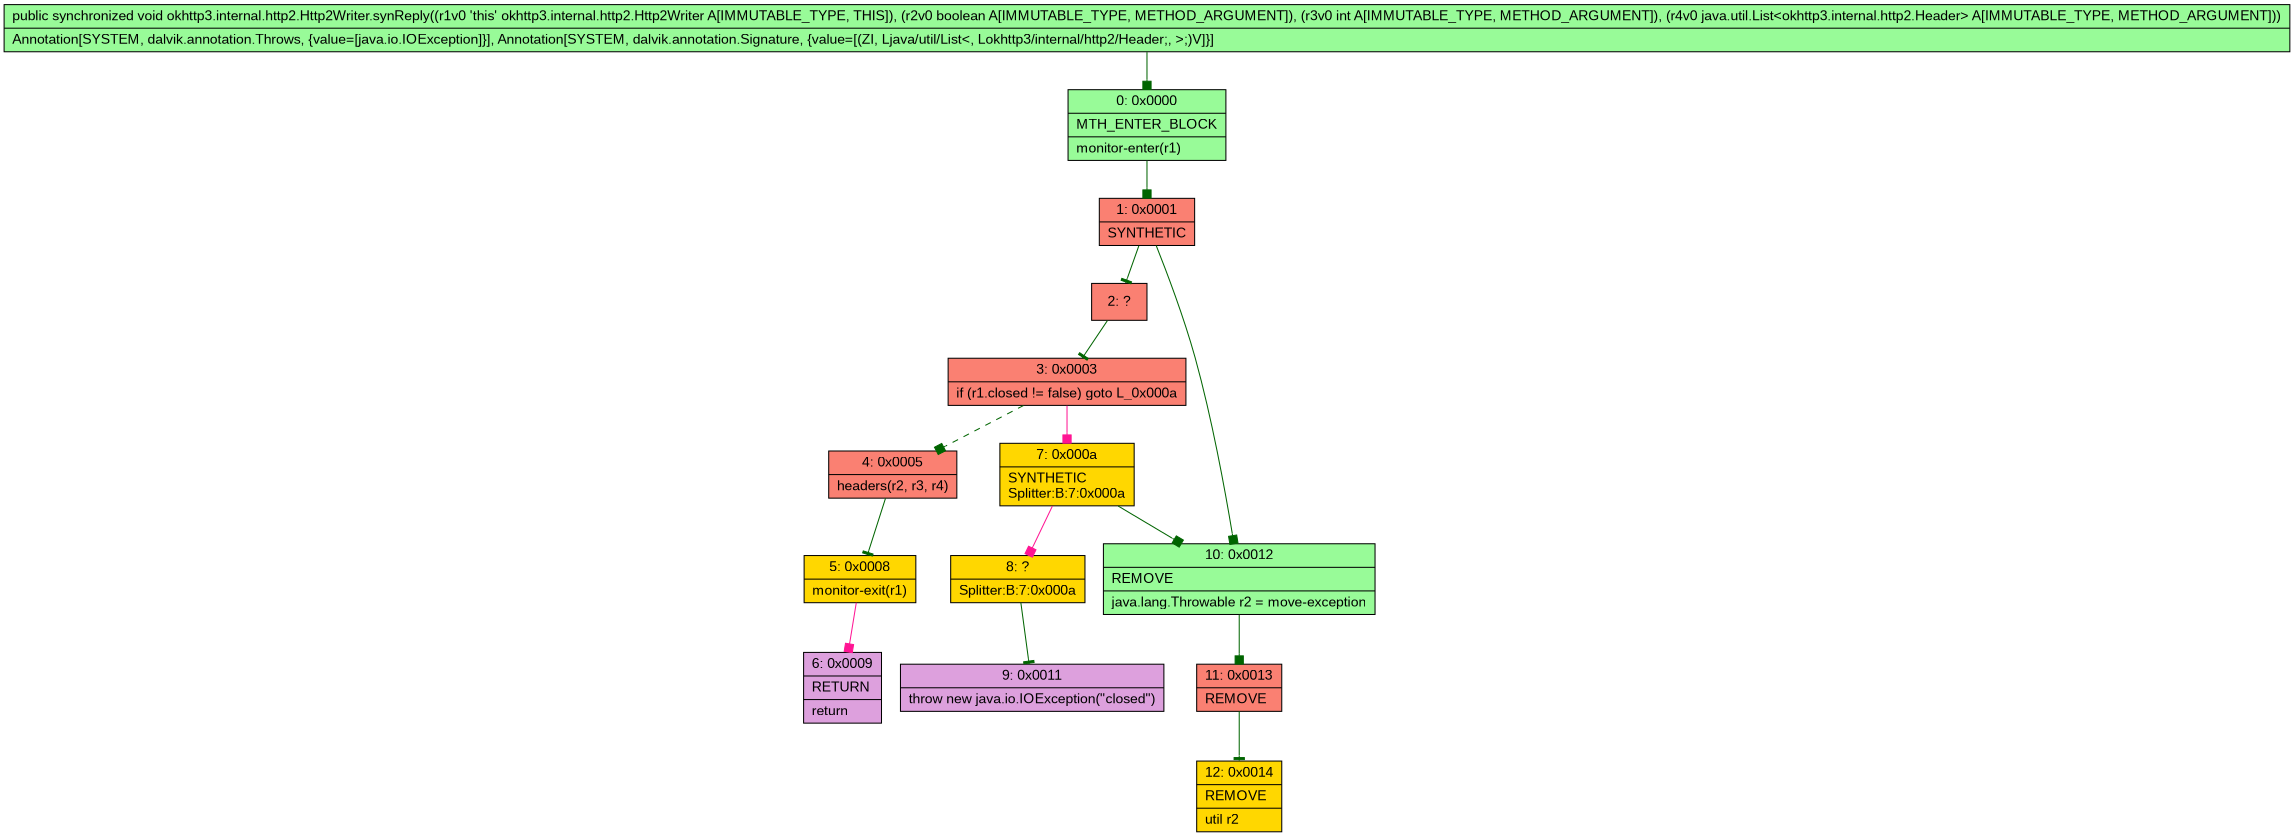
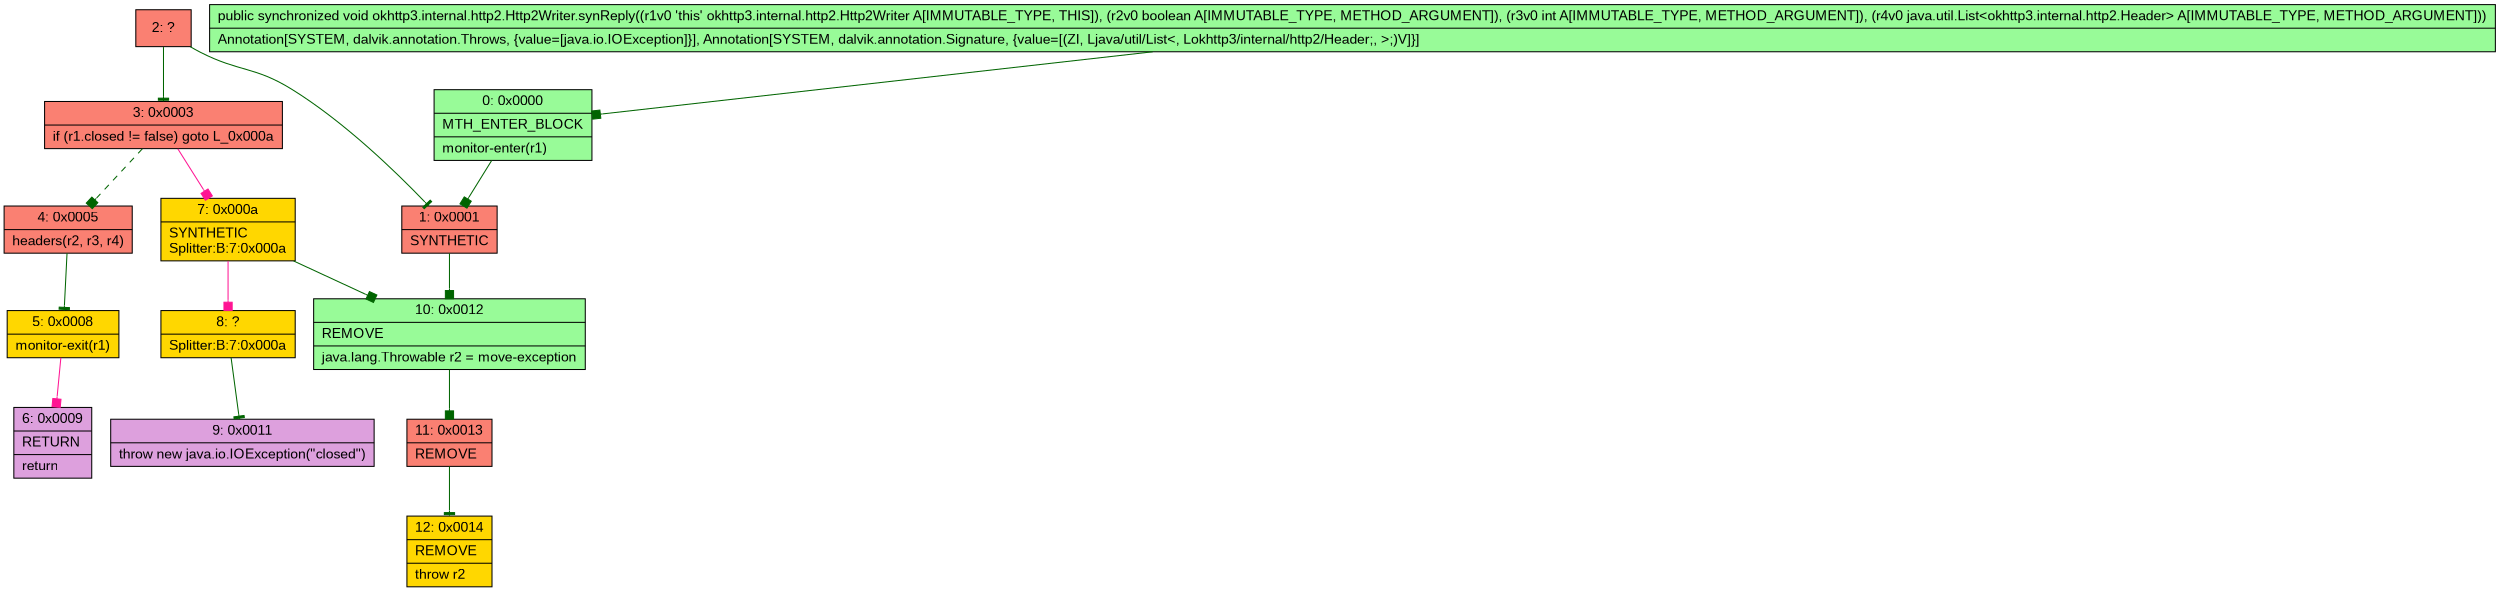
  digraph {
    fontname="Liberation Sans"
    node [fillcolor=salmon fontname="Liberation Sans" shape=record style=filled]
    edge [arrowhead=box color=darkgreen fontname="Liberation Sans"]
    n1 [fillcolor=palegreen label="{0\:\ 0x0000|MTH_ENTER_BLOCK\l|monitor\-enter(r1)\l}"]
    n2 [label="{1\:\ 0x0001|SYNTHETIC\l}"]
    n3 [label="{2\:\ ?}"]
    n4 [fillcolor=palegreen label="{10\:\ 0x0012|REMOVE\l|java.lang.Throwable r2 = move\-exception\l}"]
    n5 [label="{3\:\ 0x0003|if (r1.closed != false) goto L_0x000a\l}"]
    n6 [label="{11\:\ 0x0013|REMOVE\l}"]
    n7 [label="{4\:\ 0x0005|headers(r2, r3, r4)\l}"]
    n8 [fillcolor=gold label="{7\:\ 0x000a|SYNTHETIC\lSplitter:B:7:0x000a\l}"]
    n9 [fillcolor=gold label="{5\:\ 0x0008|monitor\-exit(r1)\l}"]
    n10 [fillcolor=gold label="{8\:\ ?|Splitter:B:7:0x000a\l}"]
    n11 [fillcolor=plum label="{6\:\ 0x0009|RETURN\l|return\l}"]
    n12 [fillcolor=plum label="{9\:\ 0x0011|throw new java.io.IOException(\"closed\")\l}"]
-   n13 [fillcolor=gold label="{12\:\ 0x0014|REMOVE\l|util r2\l}"]
+   n13 [fillcolor=gold label="{12\:\ 0x0014|REMOVE\l|throw r2\l}"]
    n14 [fillcolor=palegreen label="{public synchronized void okhttp3.internal.http2.Http2Writer.synReply((r1v0 'this' okhttp3.internal.http2.Http2Writer A[IMMUTABLE_TYPE, THIS]), (r2v0 boolean A[IMMUTABLE_TYPE, METHOD_ARGUMENT]), (r3v0 int A[IMMUTABLE_TYPE, METHOD_ARGUMENT]), (r4v0 java.util.List\<okhttp3.internal.http2.Header\> A[IMMUTABLE_TYPE, METHOD_ARGUMENT]))  | Annotation[SYSTEM, dalvik.annotation.Throws, \{value=[java.io.IOException]\}], Annotation[SYSTEM, dalvik.annotation.Signature, \{value=[(ZI, Ljava\/util\/List\<, Lokhttp3\/internal\/http2\/Header;, \>;)V]\}]\l}"]
    n1 -> n2
-   n2 -> n3 [arrowhead=tee]
+   n3 -> n2 [arrowhead=tee]
    n2 -> n4
    n3 -> n5 [arrowhead=tee]
    n4 -> n6
    n5 -> n7 [style=dashed]
    n5 -> n8 [color=deeppink]
    n6 -> n13 [arrowhead=tee]
    n7 -> n9 [arrowhead=tee]
    n8 -> n4
    n8 -> n10 [color=deeppink]
    n9 -> n11 [color=deeppink]
    n10 -> n12 [arrowhead=tee]
    n14 -> n1
  }
